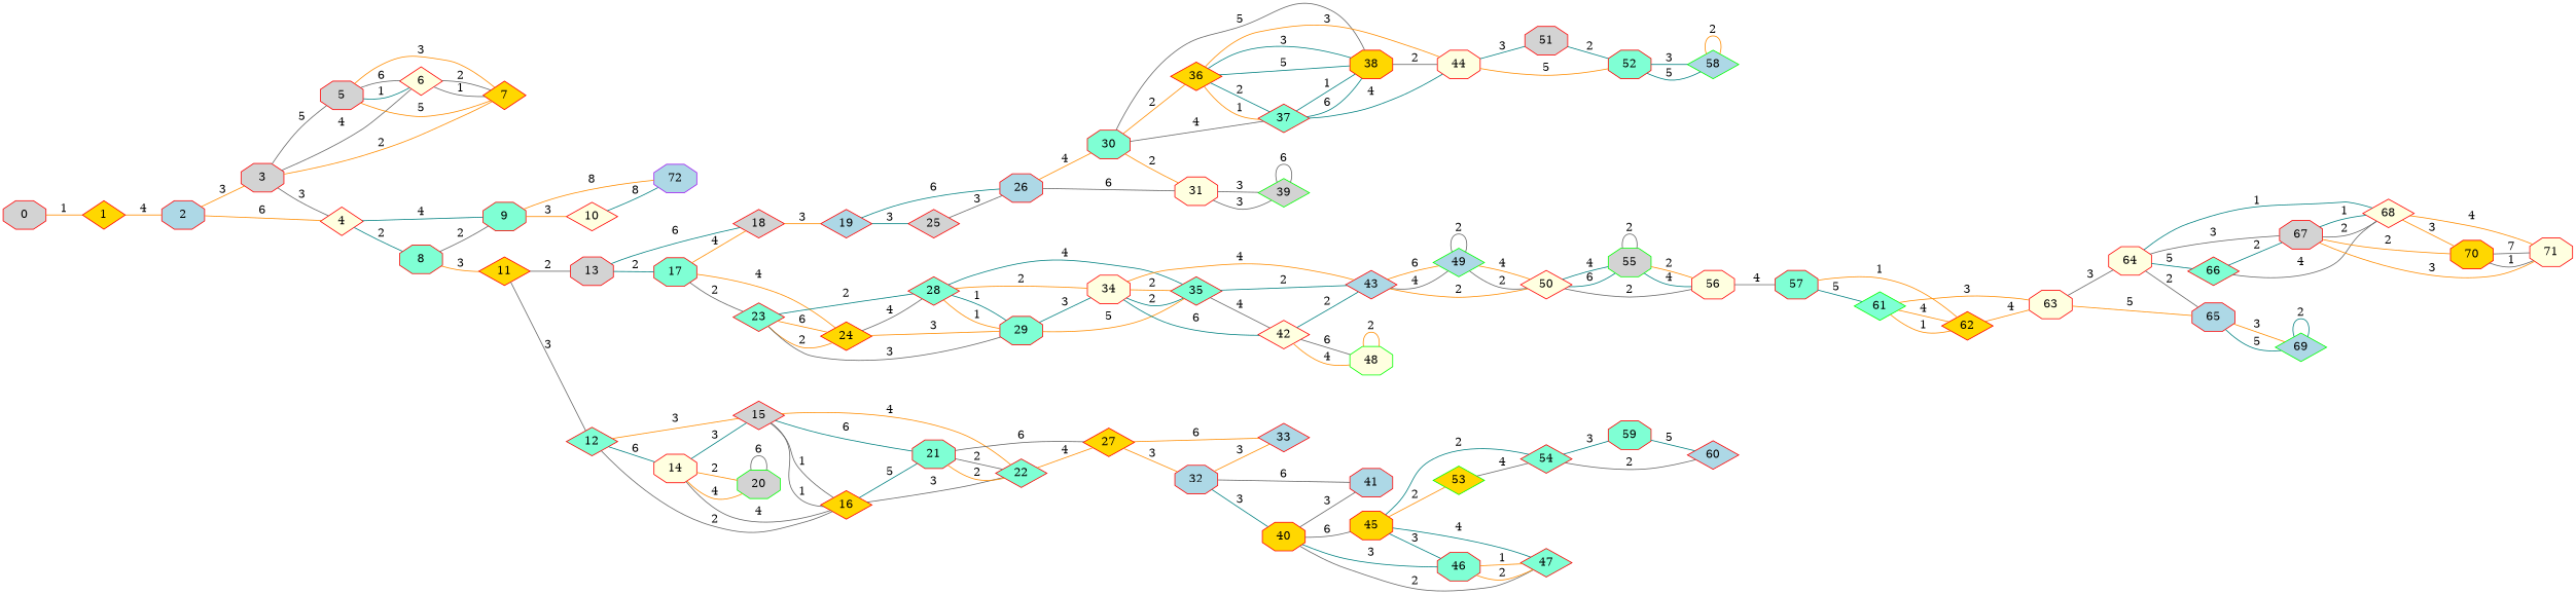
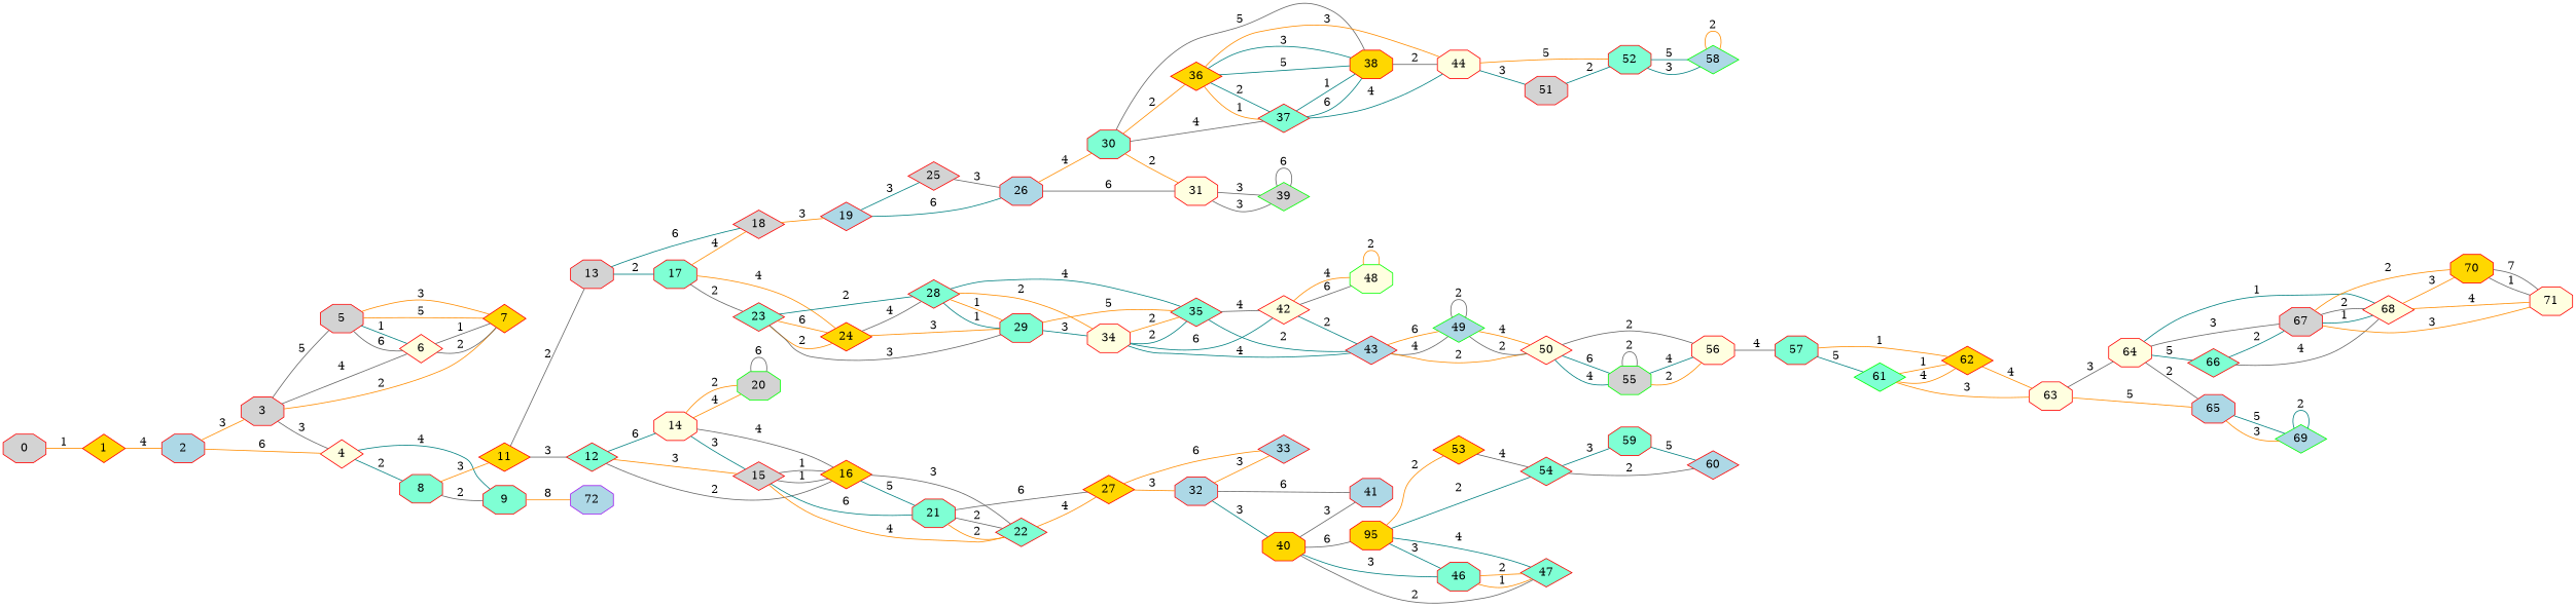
  graph {
    rankdir=LR
    node [color=red fillcolor=aquamarine shape=octagon style=filled weight=1]
    edge [color=darkorange]
    0 [fillcolor=lightgrey]
    1 [fillcolor=gold shape=diamond]
    2 [fillcolor=lightblue]
    3 [fillcolor=lightgrey]
    4 [fillcolor=lightyellow shape=diamond]
    5 [fillcolor=lightgrey]
    6 [fillcolor=lightyellow shape=diamond]
    7 [fillcolor=gold shape=diamond]
    8
    9
    11 [fillcolor=gold shape=diamond]
-   10 [fillcolor=lightyellow shape=diamond]
    72 [color=purple fillcolor=lightblue weight=4]
    13 [fillcolor=lightgrey]
    12 [shape=diamond]
    17
    18 [fillcolor=lightgrey shape=diamond]
    14 [fillcolor=lightyellow]
    15 [fillcolor=lightgrey shape=diamond]
    16 [fillcolor=gold shape=diamond]
    20 [color=green fillcolor=lightgrey weight=2]
    21
    22 [shape=diamond]
    23 [shape=diamond]
    24 [fillcolor=gold shape=diamond]
    19 [fillcolor=lightblue shape=diamond]
    27 [fillcolor=gold shape=diamond]
    28 [shape=diamond]
    29
    25 [fillcolor=lightgrey shape=diamond]
    26 [fillcolor=lightblue]
    30
    31 [fillcolor=lightyellow]
    32 [fillcolor=lightblue]
    33 [fillcolor=lightblue shape=diamond]
    34 [fillcolor=lightyellow]
    35 [shape=diamond]
    36 [fillcolor=gold shape=diamond]
    37 [shape=diamond]
    38 [fillcolor=gold]
    39 [color=green fillcolor=lightgrey shape=diamond weight=2]
    40 [fillcolor=gold]
    41 [fillcolor=lightblue]
    42 [fillcolor=lightyellow shape=diamond]
    43 [fillcolor=lightblue shape=diamond]
    44 [fillcolor=lightyellow]
-   45 [fillcolor=gold]
+   45 [fillcolor=gold label=95]
    46
    47 [shape=diamond]
    48 [color=green fillcolor=lightyellow weight=2]
    49 [color=green fillcolor=lightblue shape=diamond weight=2]
    50 [fillcolor=lightyellow shape=diamond]
    51 [fillcolor=lightgrey]
    52
-   53 [color=green fillcolor=gold shape=diamond]
+   53 [fillcolor=gold shape=diamond]
    54 [shape=diamond]
    55 [color=green fillcolor=lightgrey weight=2]
    56 [fillcolor=lightyellow]
    58 [color=green fillcolor=lightblue shape=diamond weight=2]
    59
    60 [fillcolor=lightblue shape=diamond]
    57
    61 [color=green shape=diamond weight=2]
    62 [fillcolor=gold shape=diamond]
    63 [fillcolor=lightyellow]
    64 [fillcolor=lightyellow]
    65 [fillcolor=lightblue]
    66 [shape=diamond]
    67 [fillcolor=lightgrey]
    68 [fillcolor=lightyellow shape=diamond]
    69 [color=green fillcolor=lightblue shape=diamond weight=2]
    70 [fillcolor=gold]
    71 [fillcolor=lightyellow]
    0 -- 1 [label=1]
    1 -- 2 [label=4]
    2 -- 3 [label=3]
    2 -- 4 [label=6]
    3 -- 4 [color=gray40 label=3]
    3 -- 5 [color=gray40 label=5]
    3 -- 6 [color=gray40 label=4]
    3 -- 7 [label=2]
    4 -- 8 [color=teal label=2]
    4 -- 9 [color=teal label=4]
    5 -- 6 [color=gray40 label=6]
    5 -- 6 [color=teal label=1]
    5 -- 7 [label=5]
    5 -- 7 [label=3]
    6 -- 7 [color=gray40 label=1]
    6 -- 7 [color=gray40 label=2]
    8 -- 9 [color=gray40 label=2]
    8 -- 11 [label=3]
-   9 -- 10 [label=3]
    9 -- 72 [label=8]
    11 -- 13 [color=gray40 label=2]
    11 -- 12 [color=gray40 label=3]
-   10 -- 72 [color=teal label=8]
    13 -- 17 [color=teal label=2]
    13 -- 18 [color=teal label=6]
    12 -- 14 [color=teal label=6]
    12 -- 15 [label=3]
    12 -- 16 [color=gray40 label=2]
    17 -- 18 [label=4]
    17 -- 23 [color=gray40 label=2]
    17 -- 24 [label=4]
    18 -- 19 [label=3]
    14 -- 15 [color=teal label=3]
    14 -- 16 [color=gray40 label=4]
    14 -- 20 [label=4]
    14 -- 20 [label=2]
    15 -- 16 [color=gray40 label=1]
    15 -- 16 [color=gray40 label=1]
    15 -- 21 [color=teal label=6]
    15 -- 22 [label=4]
    16 -- 21 [color=teal label=5]
    16 -- 22 [color=gray40 label=3]
    20 -- 20 [color=gray40 label=6]
    21 -- 22 [color=gray40 label=2]
    21 -- 22 [label=2]
    21 -- 27 [color=gray40 label=6]
    22 -- 27 [label=4]
    23 -- 24 [label=2]
    23 -- 24 [label=6]
    23 -- 28 [color=teal label=2]
    23 -- 29 [color=gray40 label=3]
    24 -- 28 [color=gray40 label=4]
    24 -- 29 [label=3]
    19 -- 25 [color=teal label=3]
    19 -- 26 [color=teal label=6]
    27 -- 32 [label=3]
    27 -- 33 [label=6]
    28 -- 29 [color=teal label=1]
    28 -- 29 [label=1]
    28 -- 34 [label=2]
    28 -- 35 [color=teal label=4]
    29 -- 34 [color=teal label=3]
    29 -- 35 [label=5]
    25 -- 26 [color=gray40 label=3]
    26 -- 30 [label=4]
    26 -- 31 [color=gray40 label=6]
    30 -- 31 [label=2]
    30 -- 36 [label=2]
    30 -- 37 [color=gray40 label=4]
    30 -- 38 [color=gray40 label=5]
    31 -- 39 [color=gray40 label=3]
    31 -- 39 [color=gray40 label=3]
    32 -- 33 [label=3]
    32 -- 40 [color=teal label=3]
    32 -- 41 [color=gray40 label=6]
    34 -- 35 [label=2]
    34 -- 35 [color=teal label=2]
    34 -- 42 [color=teal label=6]
-   34 -- 43 [label=4]
+   34 -- 43 [color=teal label=4]
    35 -- 42 [color=gray40 label=4]
    35 -- 43 [color=teal label=2]
    36 -- 37 [color=teal label=2]
    36 -- 37 [label=1]
    36 -- 38 [color=teal label=3]
    36 -- 38 [color=teal label=5]
    36 -- 44 [label=3]
    37 -- 38 [color=teal label=1]
    37 -- 38 [color=teal label=6]
    37 -- 44 [color=teal label=4]
    38 -- 44 [color=gray40 label=2]
    39 -- 39 [color=gray40 label=6]
    40 -- 41 [color=gray40 label=3]
    40 -- 45 [color=gray40 label=6]
    40 -- 46 [color=teal label=3]
    40 -- 47 [color=gray40 label=2]
    42 -- 43 [color=teal label=2]
    42 -- 48 [color=gray40 label=6]
    42 -- 48 [label=4]
    43 -- 49 [label=6]
    43 -- 49 [color=gray40 label=4]
    43 -- 50 [label=2]
    44 -- 51 [color=teal label=3]
    44 -- 52 [label=5]
    45 -- 46 [color=teal label=3]
    45 -- 47 [color=teal label=4]
    45 -- 53 [label=2]
    45 -- 54 [color=teal label=2]
    46 -- 47 [label=1]
    46 -- 47 [label=2]
    48 -- 48 [label=2]
    49 -- 49 [color=gray40 label=2]
    49 -- 50 [label=4]
    49 -- 50 [color=gray40 label=2]
    50 -- 55 [color=teal label=6]
    50 -- 55 [color=teal label=4]
    50 -- 56 [color=gray40 label=2]
    51 -- 52 [color=teal label=2]
    52 -- 58 [color=teal label=3]
    52 -- 58 [color=teal label=5]
    53 -- 54 [color=gray40 label=4]
    54 -- 59 [color=teal label=3]
    54 -- 60 [color=gray40 label=2]
    55 -- 55 [color=gray40 label=2]
    55 -- 56 [color=teal label=4]
    55 -- 56 [label=2]
    56 -- 57 [color=gray40 label=4]
    58 -- 58 [label=2]
    59 -- 60 [color=teal label=5]
    57 -- 61 [color=teal label=5]
    57 -- 62 [label=1]
    61 -- 62 [label=4]
    61 -- 62 [label=1]
    61 -- 63 [label=3]
    62 -- 63 [label=4]
    63 -- 64 [color=gray40 label=3]
    63 -- 65 [label=5]
    64 -- 65 [color=gray40 label=2]
    64 -- 66 [color=teal label=5]
    64 -- 67 [color=gray40 label=3]
    64 -- 68 [color=teal label=1]
    65 -- 69 [label=3]
    65 -- 69 [color=teal label=5]
    66 -- 67 [color=teal label=2]
    66 -- 68 [color=gray40 label=4]
    67 -- 68 [color=teal label=1]
    67 -- 68 [color=gray40 label=2]
    67 -- 70 [label=2]
    67 -- 71 [label=3]
    68 -- 70 [label=3]
    68 -- 71 [label=4]
    69 -- 69 [color=teal label=2]
    70 -- 71 [color=gray40 label=1]
    70 -- 71 [color=gray40 label=7]
  }
